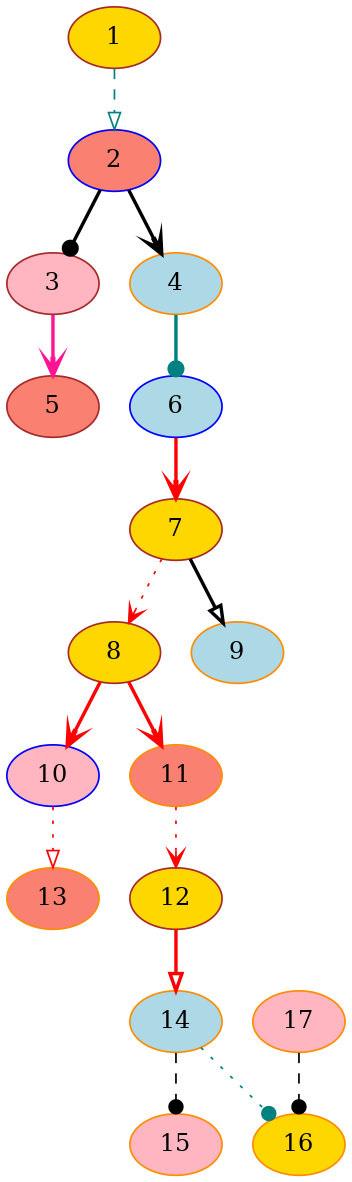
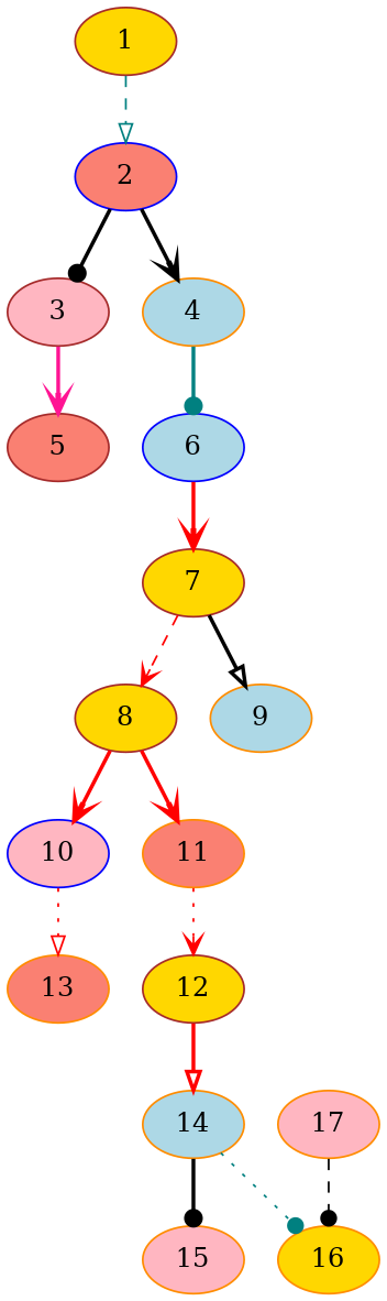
  digraph {
    node [alpha=0.01 color=darkorange fillcolor=gold style=filled]
    edge [arrowhead=vee color=red style=bold]
    1 [alpha=0.11 color=brown expect_size=2946901478398230528]
    2 [alpha=0.07 color=blue expect_size=415738850897552 fillcolor=salmon]
    3 [alpha=0.16 color=brown expect_size=256861300631003 fillcolor=lightpink]
    4 [expect_size=20395437166332516 fillcolor=lightblue]
    5 [alpha=0.08 color=brown expect_size=18303494078642400 fillcolor=salmon]
    6 [alpha=0.19 color=blue expect_size=387047516945459 fillcolor=lightblue]
    7 [alpha=0.02 color=brown expect_size=342672559646441472]
    8 [alpha=0.15 color=brown expect_size=3590149796788174848]
    9 [alpha=0.15 expect_size=93778935334043648 fillcolor=lightblue]
    10 [alpha=0.14 color=blue expect_size=1479496408179408896 fillcolor=lightpink]
    11 [expect_size=196240209870848000 fillcolor=salmon]
    13 [alpha=0.17 expect_size=14141551391761772 fillcolor=salmon]
    12 [alpha=0.19 color=brown expect_size=41269048031109]
    14 [alpha=0.18 expect_size=8003530719707221 fillcolor=lightblue]
    15 [alpha=0.03 expect_size=201222095982559232 fillcolor=lightpink]
    16 [alpha=0.05 expect_size=22089950032069]
    17 [alpha=0.18 expect_size=207994791256915968 fillcolor=lightpink]
    1 -> 2 [arrowhead=onormal color=teal style=dashed]
    2 -> 3 [arrowhead=dot color=black]
    2 -> 4 [color=black]
    3 -> 5 [color=deeppink]
    4 -> 6 [arrowhead=dot color=teal]
    6 -> 7
-   7 -> 8 [style=dotted]
+   7 -> 8 [style=dashed]
    7 -> 9 [arrowhead=onormal color=black]
    8 -> 10
    8 -> 11
    10 -> 13 [arrowhead=onormal style=dotted]
    11 -> 12 [style=dotted]
    12 -> 14 [arrowhead=onormal]
-   14 -> 15 [arrowhead=dot color=black style=dashed]
+   14 -> 15 [arrowhead=dot color=black]
    14 -> 16 [arrowhead=dot color=teal style=dotted]
    17 -> 16 [arrowhead=dot color=black style=dashed]
  }
